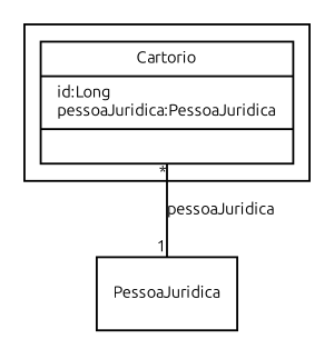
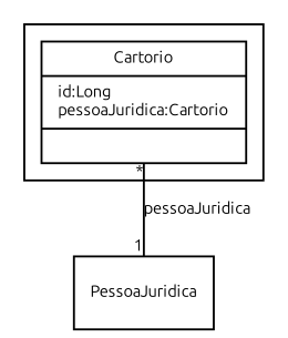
  digraph {
    fontname=Ubuntu
    fontsize=8
    node [fontname=Ubuntu fontsize=8 shape=record]
-   n1 [label="{Cartorio|id:Long\lpessoaJuridica:PessoaJuridica\l|\l}"]
+   n1 [label="{Cartorio|id:Long\lpessoaJuridica:Cartorio\l|\l}"]
    PessoaJuridica
    subgraph cluster_1 {
      n1
    }
    n1 -> PessoaJuridica [arrowhead=none fontname=Ubuntu fontsize=8 headlabel=1 label=pessoaJuridica taillabel="*"]
  }
